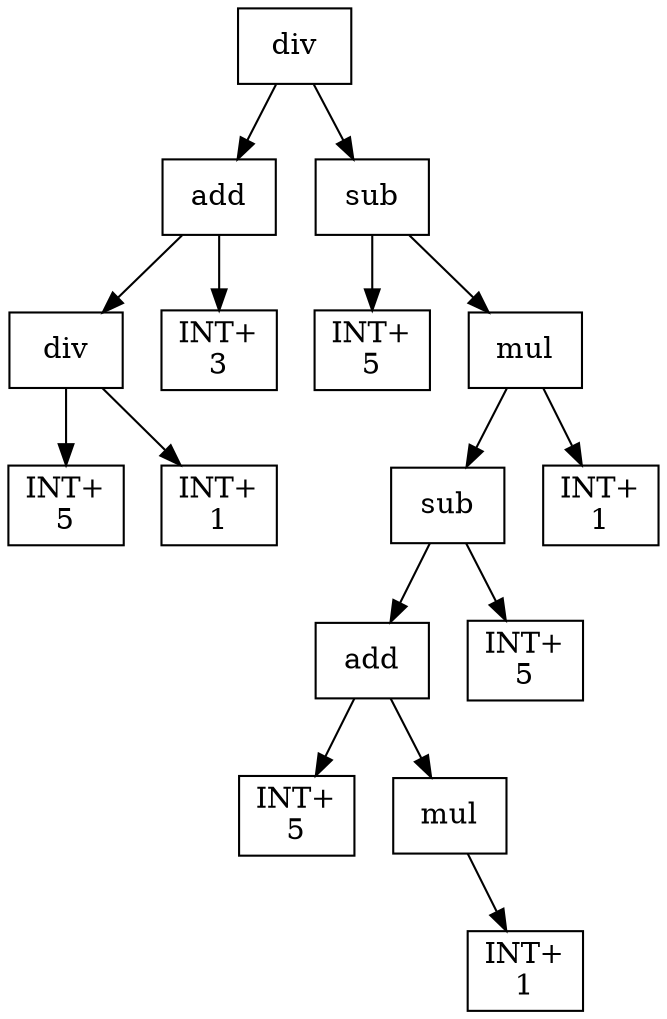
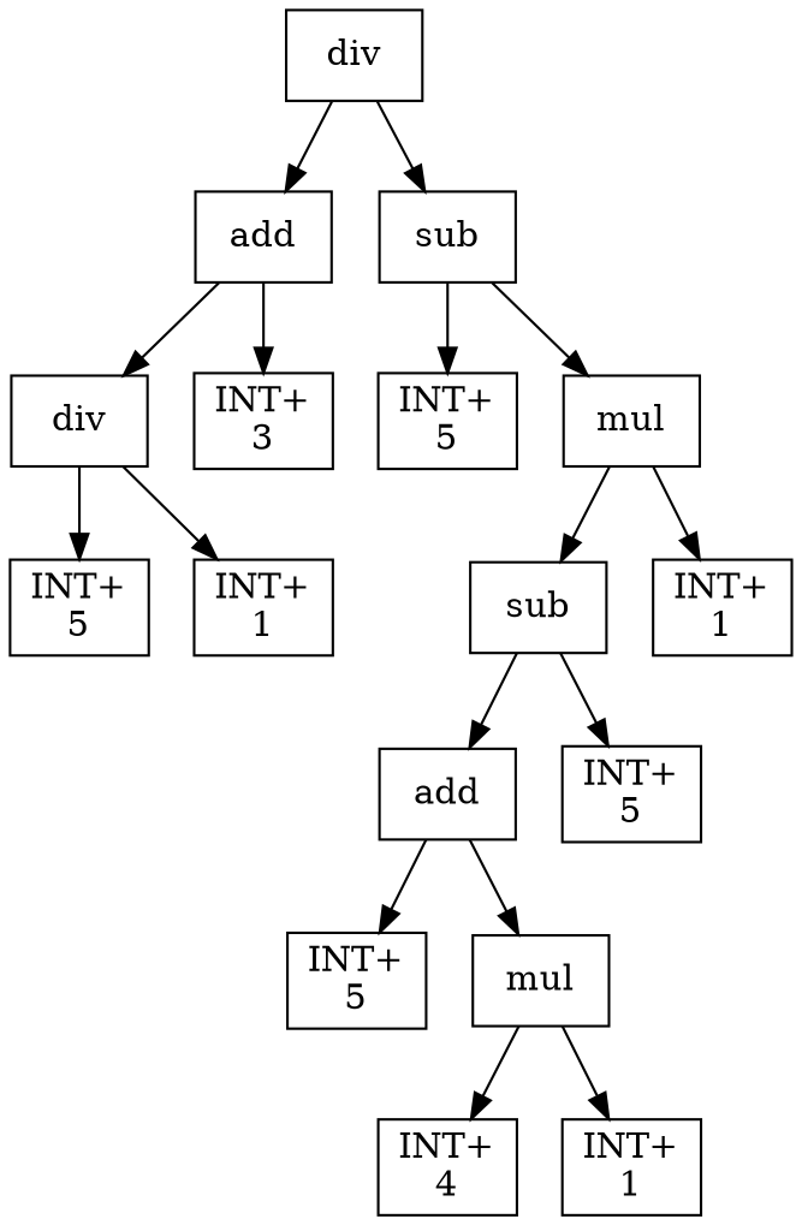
  digraph {
    node [shape=box]
    n1 [label=div]
    n2 [label=add]
    n3 [label=sub]
    n4 [label=div]
    n5 [label="INT+\n3"]
    n6 [label="INT+\n5"]
    n7 [label="INT+\n1"]
    n8 [label="INT+\n5"]
    n9 [label=mul]
    n10 [label=sub]
    n11 [label="INT+\n1"]
    n12 [label=add]
    n13 [label="INT+\n5"]
    n14 [label="INT+\n5"]
    n15 [label=mul]
+   n16 [label="INT+\n4"]
    n17 [label="INT+\n1"]
    n1 -> n2
    n1 -> n3
    n2 -> n4
    n2 -> n5
    n3 -> n8
    n3 -> n9
    n4 -> n6
    n4 -> n7
    n9 -> n10
    n9 -> n11
    n10 -> n12
    n10 -> n13
    n12 -> n14
    n12 -> n15
+   n15 -> n16
    n15 -> n17
  }
